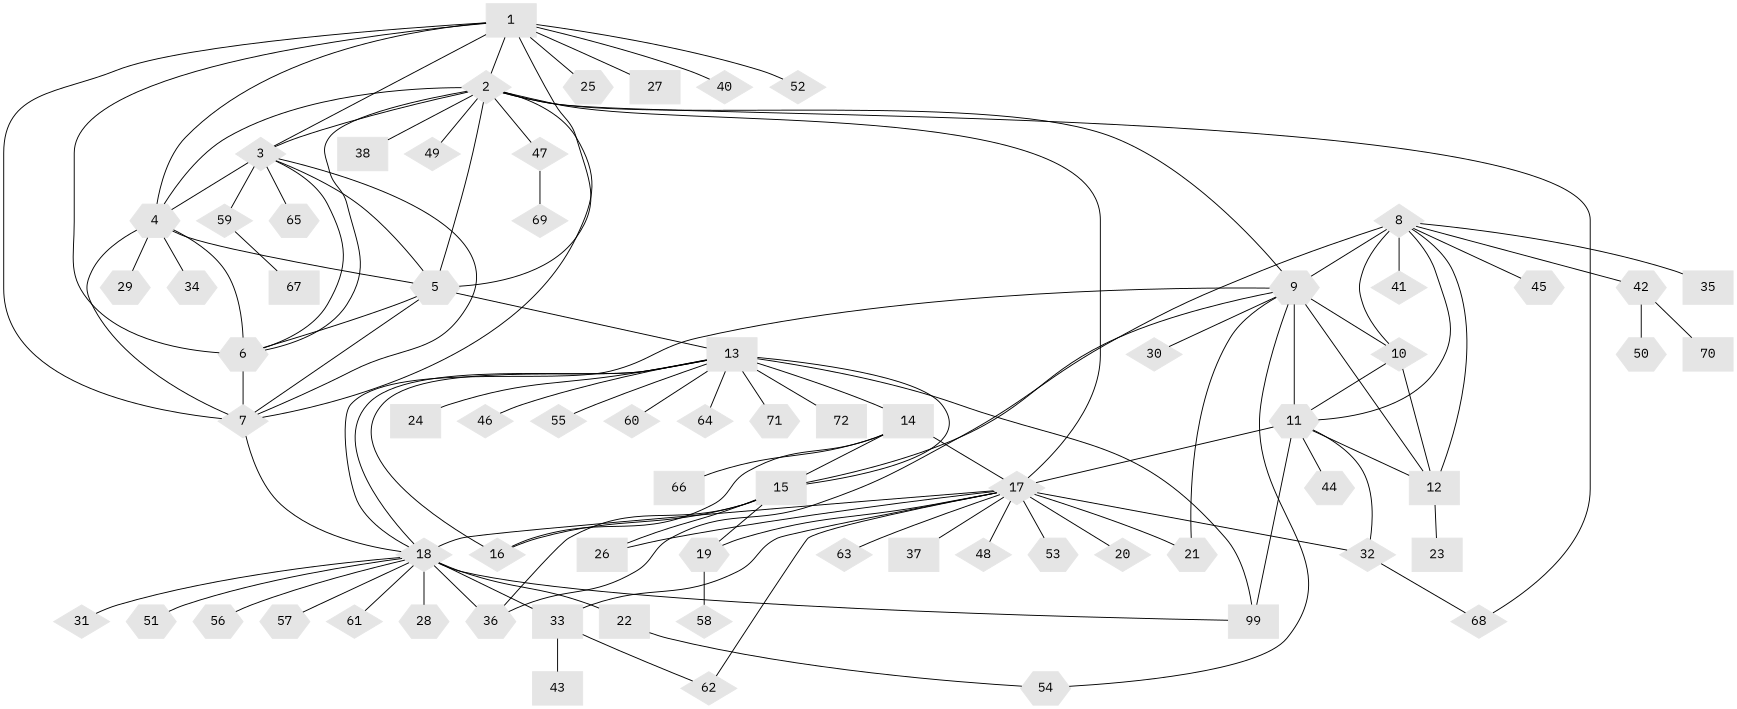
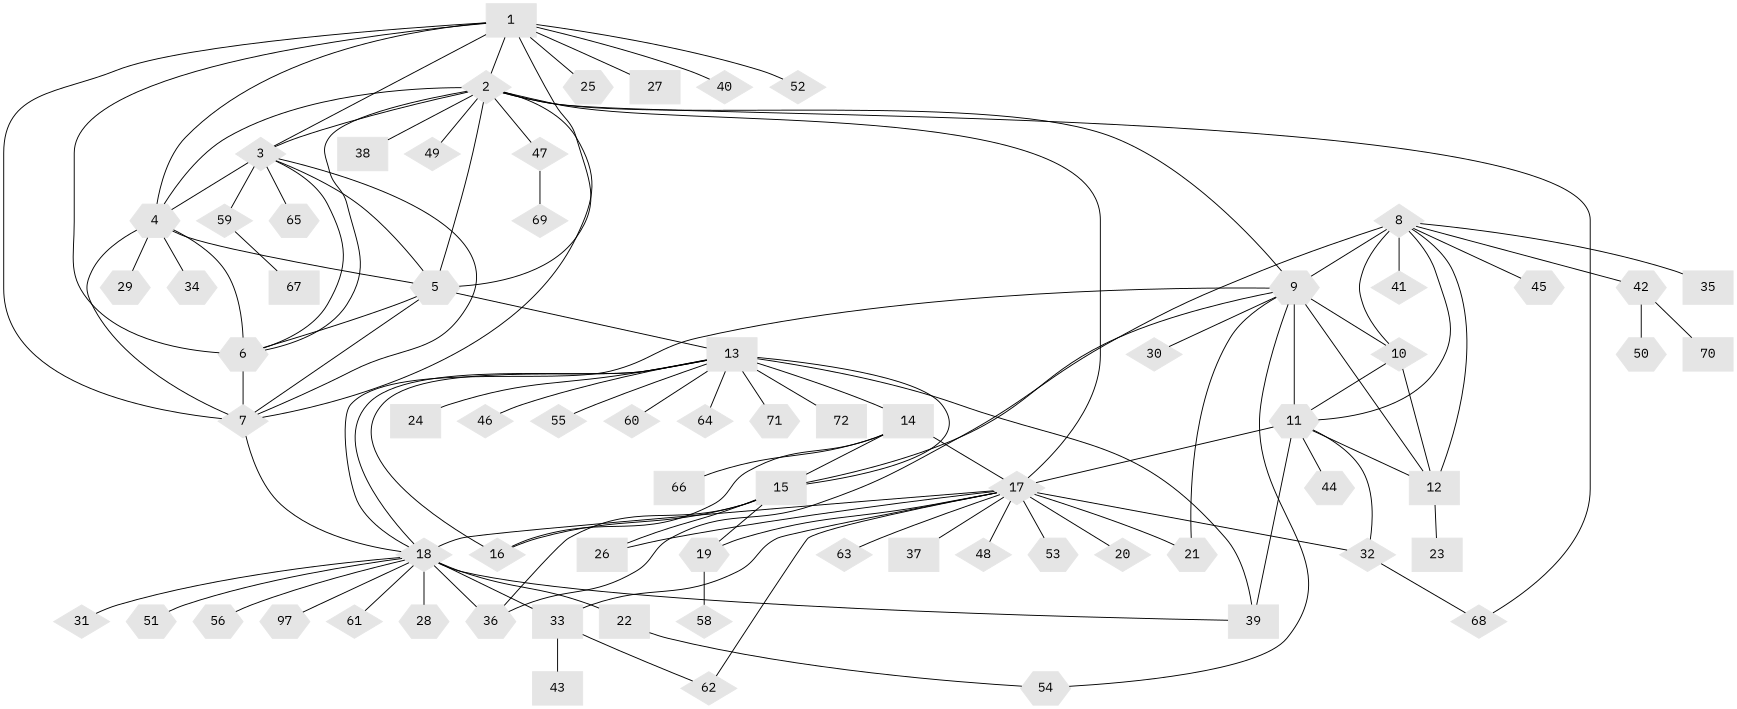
  graph {
    fontname="IBM Plex Mono"
    node [color=gray90 fontname="IBM Plex Mono" shape=diamond style=filled]
    edge [fontname="IBM Plex Mono" weight=1.0]
    1 [shape=box]
    2
    3
    4 [shape=hexagon]
    5 [shape=hexagon]
    6 [shape=hexagon]
    7
    25 [shape=hexagon]
    27 [shape=box]
    40
    52
    9 [shape=hexagon]
    17
    38 [shape=box]
    47
    49
    68
    59
    65 [shape=hexagon]
    29 [shape=hexagon]
    34 [shape=hexagon]
    13 [shape=box]
    18
    10
    11 [shape=hexagon]
    12 [shape=box]
    15 [shape=box]
    21 [shape=hexagon]
    30
    54 [shape=hexagon]
    32
    19 [shape=hexagon]
    26 [shape=box]
    20
    33 [shape=box]
    37 [shape=box]
    48
    53 [shape=hexagon]
    62
    63
    69
    67 [shape=box]
-   39 [shape=box label=99]
+   39 [shape=box]
    14 [shape=box]
    16
    24 [shape=box]
    46
    55
    60
    64
    71 [shape=hexagon]
    72 [shape=box]
    36 [shape=hexagon]
    22 [shape=box]
    28 [shape=hexagon]
    31
    51 [shape=hexagon]
    56 [shape=hexagon]
-   57 [shape=hexagon]
+   57 [shape=hexagon label=97]
    61
    8
    35 [shape=box]
    41
    42 [shape=hexagon]
    45 [shape=hexagon]
    44 [shape=hexagon]
    23 [shape=box]
    50 [shape=hexagon]
    70 [shape=box]
    66 [shape=box]
    58
    43 [shape=box]
    1 -- 2
    1 -- 3
    1 -- 4
    1 -- 5
    1 -- 6
    1 -- 7
    1 -- 25
    1 -- 27
    1 -- 40
    1 -- 52
    2 -- 3
    2 -- 4
    2 -- 5
    2 -- 6
    2 -- 7
    2 -- 9
    2 -- 17
    2 -- 38
    2 -- 47
    2 -- 49
    2 -- 68
    3 -- 4
    3 -- 5
    3 -- 6
    3 -- 7
    3 -- 59
    3 -- 65
    4 -- 5
    4 -- 6 [weight=3.0]
    4 -- 7
    4 -- 29
    4 -- 34
    5 -- 6
    5 -- 7
    5 -- 13
    6 -- 7
    7 -- 18
    9 -- 18
    9 -- 10 [weight=5.0]
    9 -- 11 [weight=3.0]
    9 -- 12 [weight=3.0]
    9 -- 15
    9 -- 21
    9 -- 30
    9 -- 54
    17 -- 18
    17 -- 21
    17 -- 32 [weight=4.0]
    17 -- 19
    17 -- 26
    17 -- 20
    17 -- 33
    17 -- 37
    17 -- 48
    17 -- 53
    17 -- 62
    17 -- 63
    47 -- 69
    59 -- 67
    13 -- 18
    13 -- 15 [weight=4.0]
    13 -- 39
    13 -- 14 [weight=4.0]
    13 -- 16 [weight=4.0]
    13 -- 24
    13 -- 46
    13 -- 55
    13 -- 60
    13 -- 64
    13 -- 71
    13 -- 72
    18 -- 33
    18 -- 39
    18 -- 36 [weight=7.0]
    18 -- 22 [weight=3.0]
    18 -- 28
    18 -- 31 [weight=2.0]
    18 -- 51
    18 -- 56
    18 -- 57
    18 -- 61
    10 -- 11
    10 -- 12
    11 -- 17
    11 -- 12
    11 -- 32
    11 -- 39 [weight=2.0]
    11 -- 44
    12 -- 23 [weight=4.0]
    15 -- 19
    15 -- 26 [weight=4.0]
    15 -- 16
    15 -- 36
    32 -- 68
    19 -- 58
    33 -- 62
    33 -- 43
    14 -- 17
    14 -- 15
    14 -- 16
    14 -- 66
    22 -- 54
    8 -- 9 [weight=3.0]
    8 -- 10
    8 -- 11
    8 -- 12
    8 -- 36
    8 -- 35
    8 -- 41
    8 -- 42
    8 -- 45
    42 -- 50
    42 -- 70
  }
